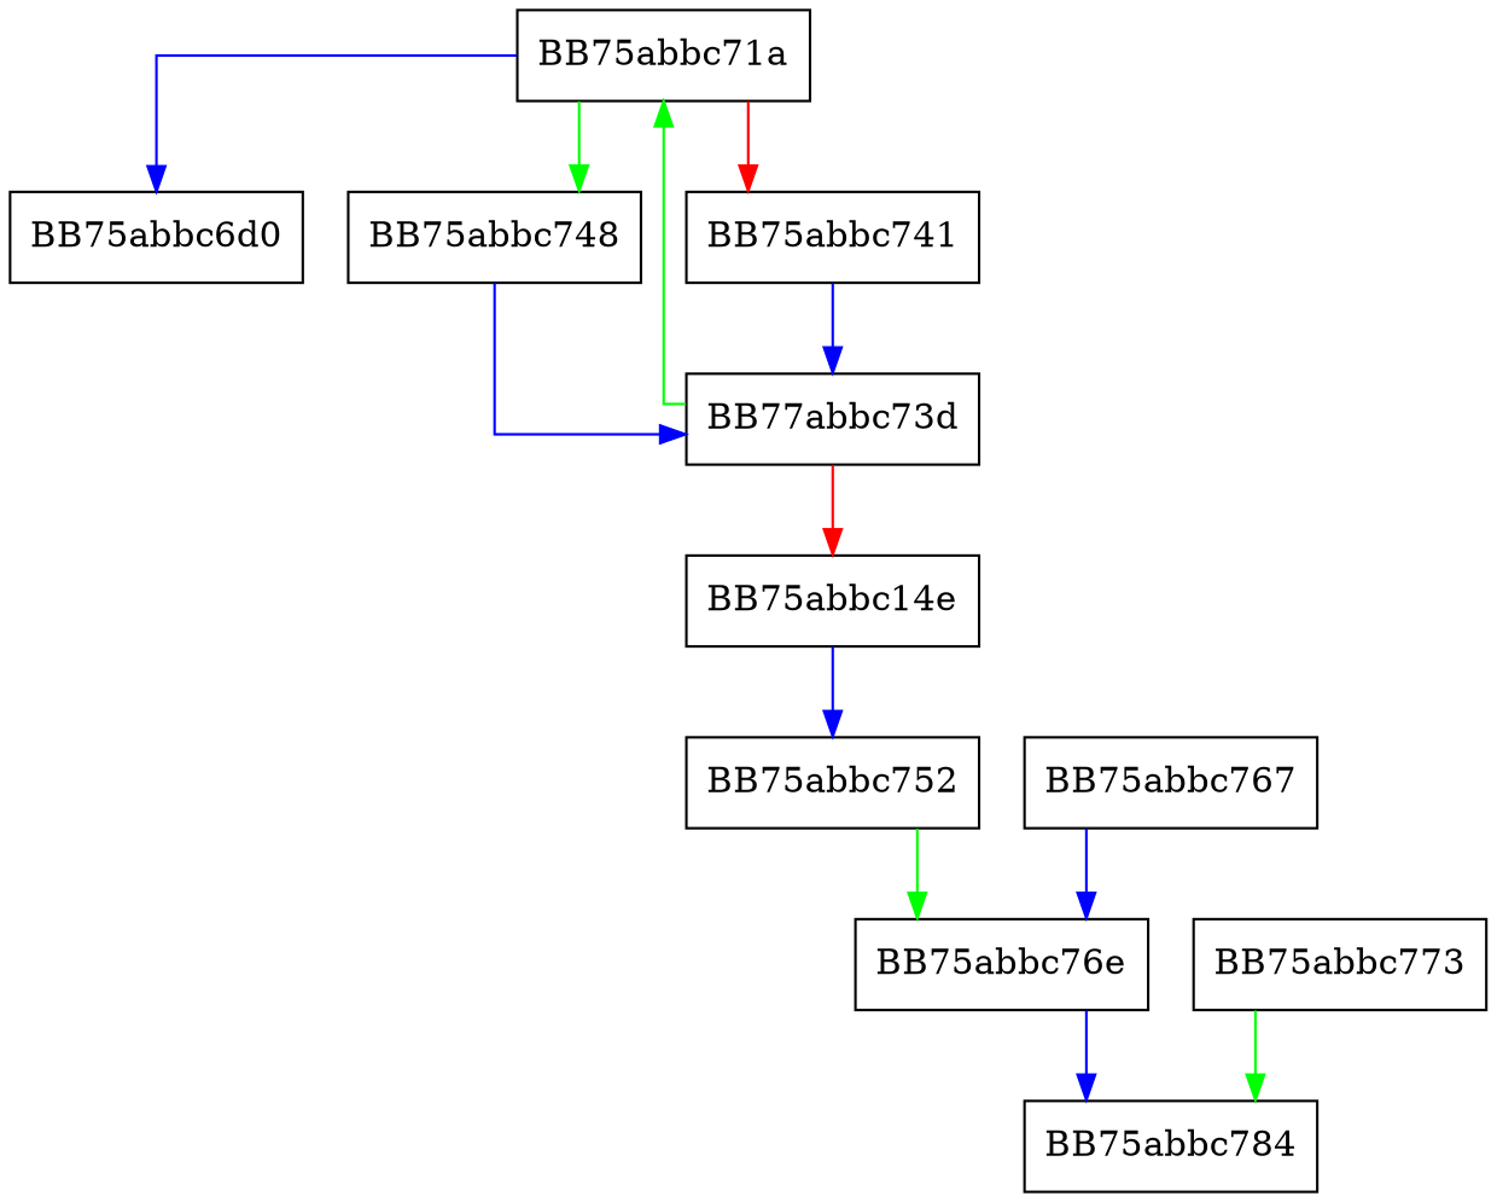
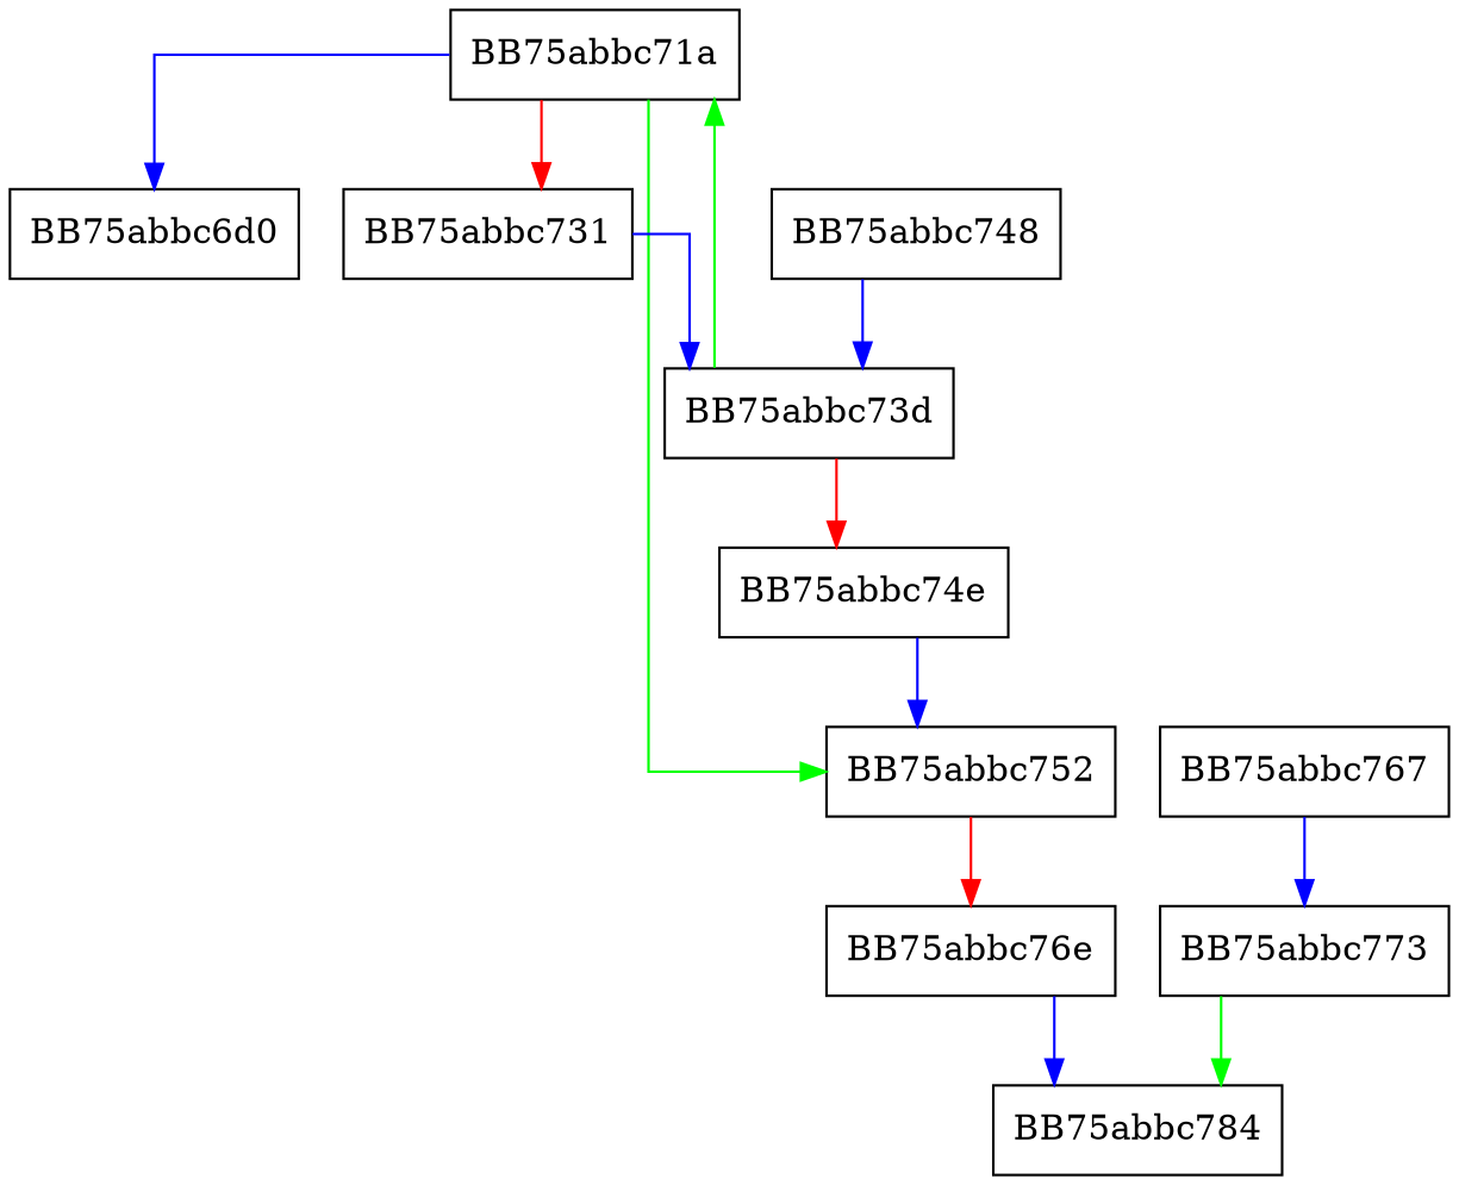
  digraph {
    splines=ortho
    node [shape=box]
    edge [color=blue]
    BB75abbc71a
    BB75abbc6d0
    n3 [label=BB75abbc748]
-   BB75abbc731 [label=BB75abbc741]
-   BB75abbc73d [label=BB77abbc73d]
-   BB75abbc74e [label=BB75abbc14e]
+   BB75abbc731
+   BB75abbc73d
+   BB75abbc74e
    BB75abbc752
    BB75abbc76e
    BB75abbc784
    BB75abbc767
    BB75abbc773
    BB75abbc71a -> BB75abbc6d0
-   BB75abbc71a -> n3 [color=green]
+   BB75abbc71a -> BB75abbc752 [color=green]
    BB75abbc71a -> BB75abbc731 [color=red]
    n3 -> BB75abbc73d
    BB75abbc731 -> BB75abbc73d
    BB75abbc73d -> BB75abbc71a [color=green]
    BB75abbc73d -> BB75abbc74e [color=red]
    BB75abbc74e -> BB75abbc752
-   BB75abbc752 -> BB75abbc76e [color=green]
+   BB75abbc752 -> BB75abbc76e [color=red]
    BB75abbc76e -> BB75abbc784
-   BB75abbc767 -> BB75abbc76e
+   BB75abbc767 -> BB75abbc773
    BB75abbc773 -> BB75abbc784 [color=green]
  }
